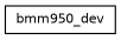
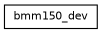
  digraph {
    rankdir=LR
-   n1 [color=black fillcolor=white fontname=Helvetica fontsize=10 height=0.2 label=bmm950_dev shape=record style=filled width=0.4]
+   n1 [color=black fillcolor=white fontname=Helvetica fontsize=10 height=0.2 label=bmm150_dev shape=record style=filled width=0.4]
  }
